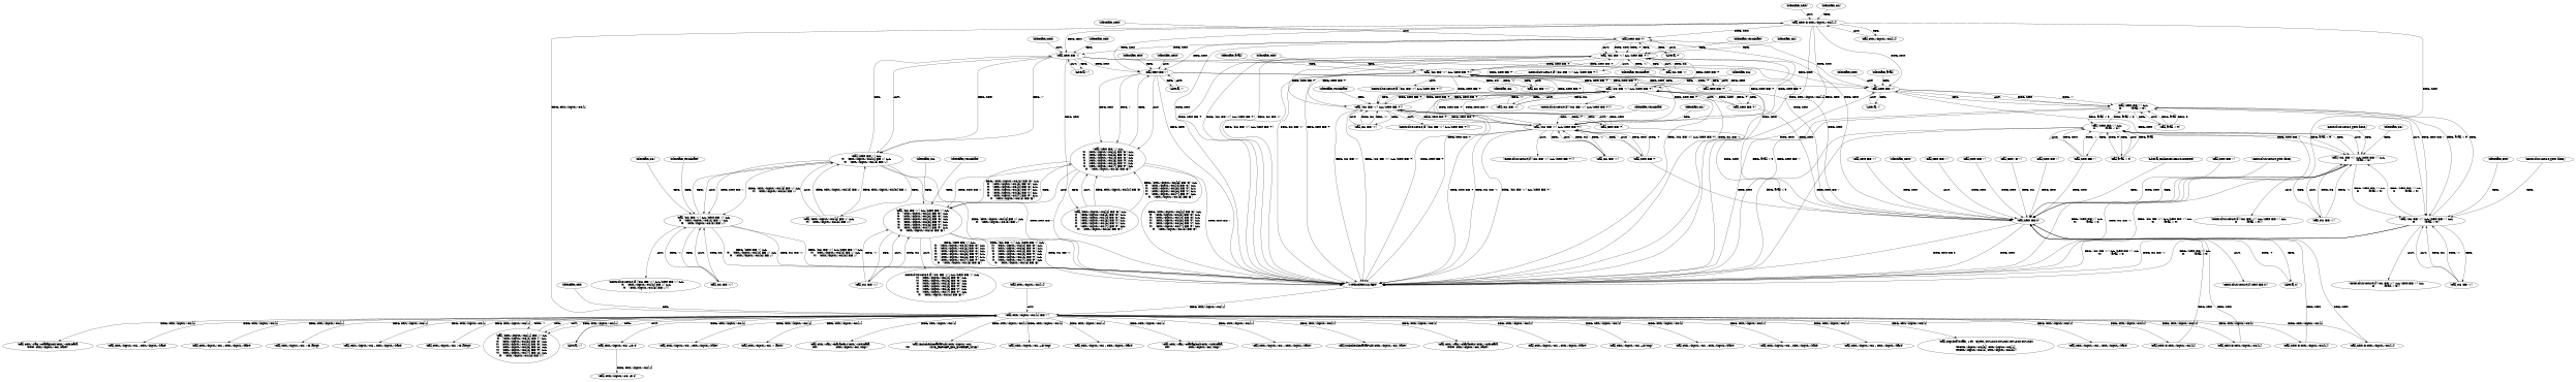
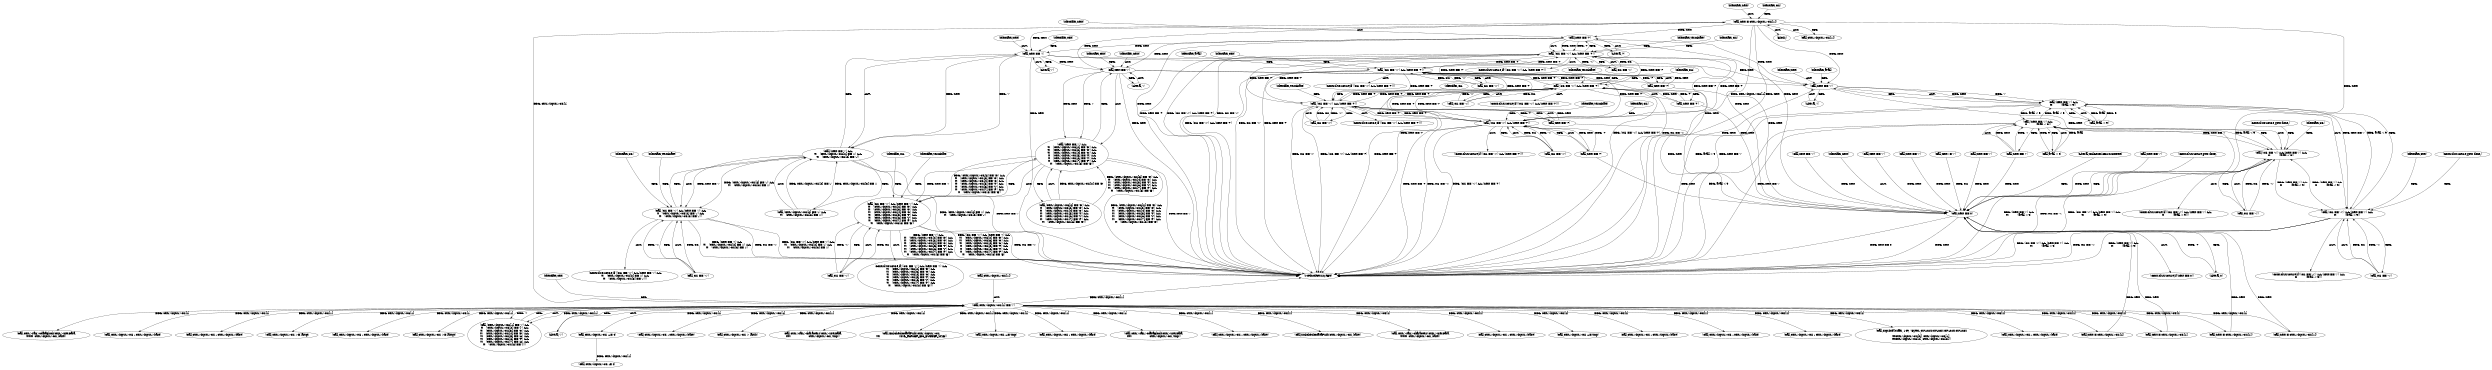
  digraph {
    n1 [label="(Call,next = ctxt->input->cur[1])"]
    n2 [label="(Call,next == '?')"]
    n3 [label="(Call,next == '!')"]
    n4 [label="(Call,next == '!')"]
    n5 [label="(Call,next == '!')"]
    n6 [label="(Call,next == 0)"]
    n7 [label="(MethodReturn,RET)"]
+   n8 [label="(Block,)"]
    n9 [label="(Call,ctxt->input->cur[1])"]
    n10 [label="(Call,(cur == '<') && (next == '?'))"]
    n11 [label="(Literal,'?')"]
    n12 [label="(Call,(next == '!') &&\n\t\t    (ctxt->input->cur[2] == '-') &&\n\t\t    (ctxt->input->cur[3] == '-'))"]
    n13 [label="(Literal,'!')"]
    n14 [label="(Call,(next == '!') &&\n\t\t    (ctxt->input->cur[2] == 'D') &&\n\t\t    (ctxt->input->cur[3] == 'O') &&\n\t\t    (ctxt->input->cur[4] == 'C') &&\n\t\t    (ctxt->input->cur[5] == 'T') &&\n\t\t    (ctxt->input->cur[6] == 'Y') &&\n\t\t    (ctxt->input->cur[7] == 'P') &&\n\t\t    (ctxt->input->cur[8] == 'E'))"]
    n15 [label="(Literal,'!')"]
    n16 [label="(Call,(next == '!') &&\n\t\t           (avail < 9))"]
    n17 [label="(Literal,'!')"]
    n18 [label="(ControlStructure,if (next == 0))"]
    n19 [label="(Literal,0)"]
    n20 [label="(Call,ctxt->input->cur[1] == '!')"]
    n21 [label="(Call,ctxt->input->cur - ctxt->input->base)"]
    n22 [label="(Call,ctxt->input->cur - ctxt->input->base)"]
    n23 [label="(Call,snprintf(buffer, 149, \"Bytes: 0x%02X 0x%02X 0x%02X 0x%02X\n\",\n\t\t\tctxt->input->cur[0], ctxt->input->cur[1],\n\t\t\tctxt->input->cur[2], ctxt->input->cur[3]))"]
    n24 [label="(Call,ctxt->input->cur - ctxt->input->base)"]
    n25 [label="(Call,ctxt->sax->cdataBlock(ctxt->userData,\n\t\t\t\t\t\t  ctxt->input->cur, base))"]
    n26 [label="(Call,next = ctxt->input->cur[1])"]
    n27 [label="(Call,ctxt->input->cur - ctxt->input->base)"]
    n28 [label="(Call,ctxt->input->cur - ctxt->input->base)"]
    n29 [label="(Call,ctxt->input->cur >= lastgt)"]
    n30 [label="(Call,ctxt->input->cur - ctxt->input->base)"]
    n31 [label="(Call,ctxt->input->cur >= lastgt)"]
    n32 [label="(Call,(ctxt->input->cur[1] == '!') &&\n\t\t    (ctxt->input->cur[2] == '[') &&\n\t\t    (ctxt->input->cur[3] == 'C') &&\n\t\t    (ctxt->input->cur[4] == 'D') &&\n\t\t    (ctxt->input->cur[5] == 'A') &&\n\t\t    (ctxt->input->cur[6] == 'T') &&\n\t\t    (ctxt->input->cur[7] == 'A') &&\n\t\t    (ctxt->input->cur[8] == '['))"]
    n33 [label="(Literal,'!')"]
    n34 [label="(Call,next = ctxt->input->cur[1])"]
    n35 [label="(Call,ctxt->input->cur += 4)"]
    n36 [label="(Call,next = ctxt->input->cur[1])"]
    n37 [label="(Call,ctxt->input->cur - ctxt->input->base)"]
    n38 [label="(Call,ctxt->input->cur > lastlt)"]
    n39 [label="(Call,ctxt->sax->characters(ctxt->userData,\n\t\t\t\t                      ctxt->input->cur, tmp))"]
    n40 [label="(Call,xmlCheckCdataPush(ctxt->input->cur, \n\t\t\t                        XML_PARSER_BIG_BUFFER_SIZE))"]
    n41 [label="(Call,ctxt->input->cur += tmp)"]
    n42 [label="(Call,ctxt->input->cur - ctxt->input->base)"]
    n43 [label="(Call,ctxt->sax->cdataBlock(ctxt->userData,\n\t\t\t\t                      ctxt->input->cur, tmp))"]
    n44 [label="(Call,next = ctxt->input->cur[1])"]
    n45 [label="(Call,ctxt->input->cur - ctxt->input->base)"]
    n46 [label="(Call,xmlCheckCdataPush(ctxt->input->cur, base))"]
    n47 [label="(Call,ctxt->sax->characters(ctxt->userData,\n\t\t\t\t\t\t  ctxt->input->cur, base))"]
    n48 [label="(Call,ctxt->input->cur - ctxt->input->base)"]
    n49 [label="(Call,ctxt->input->cur += tmp)"]
    n50 [label="(Call,ctxt->input->cur - ctxt->input->base)"]
    n51 [label="(Call,ctxt->input->cur -= 4)"]
    n52 [label="(Call,(cur == '<') && (next == '?'))"]
    n53 [label="(Call,(cur == '<') && (next == '?'))"]
    n54 [label="(Call,(cur == '<') && (next == '?'))"]
    n55 [label="(Call,(cur == '<') && (next == '?'))"]
    n56 [label="(Call,cur == '<')"]
    n57 [label="(ControlStructure,if ((cur == '<') && (next == '?')))"]
    n58 [label="(Call,cur == '<')"]
    n59 [label="(Call,next == '?')"]
    n60 [label="(ControlStructure,if ((cur == '<') && (next == '?')))"]
    n61 [label="(ControlStructure,if ((cur == '<') && (next == '?')))"]
    n62 [label="(Call,next == '?')"]
    n63 [label="(Call,cur == '<')"]
    n64 [label="(Call,next == '?')"]
    n65 [label="(Call,cur == '<')"]
    n66 [label="(ControlStructure,if ((cur == '<') && (next == '?')))"]
    n67 [label="(ControlStructure,if ((cur == '<') && (next == '?')))"]
    n68 [label="(Call,cur == '<')"]
    n69 [label="(Call,next == '?')"]
    n70 [label="(Call,(cur == '<') && (next == '!') &&\n\t\t    (ctxt->input->cur[2] == '-') &&\n\t\t    (ctxt->input->cur[3] == '-'))"]
    n71 [label="(Call,(ctxt->input->cur[2] == '-') &&\n\t\t    (ctxt->input->cur[3] == '-'))"]
    n72 [label="(Call,cur == '<')"]
    n73 [label="(ControlStructure,if ((cur == '<') && (next == '!') &&\n\t\t    (ctxt->input->cur[2] == '-') &&\n\t\t    (ctxt->input->cur[3] == '-')))"]
    n74 [label="(Call,(cur == '<') && (next == '!') &&\n\t\t    (ctxt->input->cur[2] == 'D') &&\n\t\t    (ctxt->input->cur[3] == 'O') &&\n\t\t    (ctxt->input->cur[4] == 'C') &&\n\t\t    (ctxt->input->cur[5] == 'T') &&\n\t\t    (ctxt->input->cur[6] == 'Y') &&\n\t\t    (ctxt->input->cur[7] == 'P') &&\n\t\t    (ctxt->input->cur[8] == 'E'))"]
    n75 [label="(Call,(ctxt->input->cur[2] == 'D') &&\n\t\t    (ctxt->input->cur[3] == 'O') &&\n\t\t    (ctxt->input->cur[4] == 'C') &&\n\t\t    (ctxt->input->cur[5] == 'T') &&\n\t\t    (ctxt->input->cur[6] == 'Y') &&\n\t\t    (ctxt->input->cur[7] == 'P') &&\n\t\t    (ctxt->input->cur[8] == 'E'))"]
    n76 [label="(Call,cur == '<')"]
    n77 [label="(ControlStructure,if ((cur == '<') && (next == '!') &&\n\t\t    (ctxt->input->cur[2] == 'D') &&\n\t\t    (ctxt->input->cur[3] == 'O') &&\n\t\t    (ctxt->input->cur[4] == 'C') &&\n\t\t    (ctxt->input->cur[5] == 'T') &&\n\t\t    (ctxt->input->cur[6] == 'Y') &&\n\t\t    (ctxt->input->cur[7] == 'P') &&\n\t\t    (ctxt->input->cur[8] == 'E')))"]
    n78 [label="(Call,(next == '!') &&\n\t\t           (avail < 9))"]
    n79 [label="(Call,(cur == '<') && (next == '!') &&\n\t\t           (avail < 9))"]
    n80 [label="(Call,avail < 9)"]
    n81 [label="(Call,(cur == '<') && (next == '!') &&\n\t\t           (avail < 9))"]
    n82 [label="(Call,avail < 9)"]
    n83 [label="(Call,next == '!')"]
    n84 [label="(Call,cur == '<')"]
    n85 [label="(ControlStructure,if ((cur == '<') && (next == '!') &&\n\t\t           (avail < 9)))"]
    n86 [label="(ControlStructure,if ((cur == '<') && (next == '!') &&\n\t\t           (avail < 9)))"]
    n87 [label="(Call,cur == '<')"]
    n88 [label="(Identifier,terminate)"]
    n89 [label="(Identifier,ctxt)"]
    n90 [label="(Identifier,cur)"]
    n91 [label="(Identifier,terminate)"]
    n92 [label="(Call,ctxt->input->cur[1])"]
    n93 [label="(Identifier,next)"]
    n94 [label="(Identifier,avail)"]
    n95 [label="(Literal,xmlGenericErrorContext)"]
    n96 [label="(Identifier,next)"]
    n97 [label="(Call,next == '/')"]
    n98 [label="(Identifier,terminate)"]
    n99 [label="(Identifier,cur)"]
    n100 [label="(ControlStructure,goto done;)"]
    n101 [label="(Call,next == '!')"]
    n102 [label="(Identifier,next)"]
    n103 [label="(Identifier,next)"]
    n104 [label="(Identifier,terminate)"]
    n105 [label="(Identifier,cur)"]
    n106 [label="(Identifier,ctxt)"]
    n107 [label="(Call,next == '!')"]
    n108 [label="(Identifier,cur)"]
    n109 [label="(Identifier,ctxt)"]
    n110 [label="(ControlStructure,goto done;)"]
    n111 [label="(Identifier,ctxt)"]
    n112 [label="(Identifier,cur)"]
    n113 [label="(Call,next == '!')"]
    n114 [label="(Call,next != '!')"]
    n115 [label="(Identifier,terminate)"]
    n116 [label="(Call,next == '!')"]
    n117 [label="(Identifier,cur)"]
    n118 [label="(ControlStructure,goto done;)"]
    n119 [label="(Identifier,avail)"]
    n120 [label="(Identifier,cur)"]
    n121 [label="(Identifier,next)"]
    n122 [label="(Identifier,next)"]
    n123 [label="(Identifier,terminate)"]
    n124 [label="(Identifier,ctxt)"]
    n125 [label="(Identifier,cur)"]
    n1 -> n2 [label="DDG: next"]
    n1 -> n3 [label="DDG: next"]
    n1 -> n4 [label="DDG: next"]
    n1 -> n5 [label="DDG: next"]
    n1 -> n6 [label="DDG: next"]
    n1 -> n7 [label="DDG: ctxt->input->cur[1]"]
    n1 -> n7 [label="DDG: next"]
+   n1 -> n8 [label="AST: "]
    n1 -> n9 [label="CFG: "]
    n2 -> n3 [label="DDG: next"]
    n2 -> n4 [label="DDG: next"]
    n2 -> n5 [label="DDG: next"]
    n2 -> n6 [label="DDG: next"]
    n2 -> n7 [label="DDG: next"]
    n2 -> n10 [label="AST: "]
    n2 -> n10 [label="DDG: next"]
    n2 -> n10 [label="DDG: '?'"]
    n2 -> n11 [label="CFG: "]
    n3 -> n4 [label="DDG: next"]
    n3 -> n5 [label="DDG: next"]
    n3 -> n6 [label="DDG: next"]
    n3 -> n7 [label="DDG: next"]
    n3 -> n12 [label="AST: "]
    n3 -> n12 [label="DDG: next"]
    n3 -> n12 [label="DDG: '!'"]
    n3 -> n13 [label="CFG: "]
    n4 -> n5 [label="DDG: next"]
    n4 -> n6 [label="DDG: next"]
    n4 -> n7 [label="DDG: next"]
    n4 -> n14 [label="AST: "]
    n4 -> n14 [label="DDG: next"]
    n4 -> n14 [label="DDG: '!'"]
    n4 -> n15 [label="CFG: "]
    n5 -> n6 [label="DDG: next"]
    n5 -> n7 [label="DDG: next"]
    n5 -> n16 [label="AST: "]
    n5 -> n16 [label="DDG: next"]
    n5 -> n16 [label="DDG: '!'"]
    n5 -> n17 [label="CFG: "]
    n6 -> n7 [label="DDG: next == 0"]
    n6 -> n7 [label="DDG: next"]
    n6 -> n18 [label="AST: "]
    n6 -> n19 [label="CFG: "]
    n9 -> n1 [label="AST: "]
    n10 -> n2 [label="CFG: "]
    n10 -> n7 [label="DDG: next == '?'"]
    n10 -> n7 [label="DDG: (cur == '<') && (next == '?')"]
    n10 -> n7 [label="DDG: cur == '<'"]
    n10 -> n52 [label="DDG: next == '?'"]
    n10 -> n53 [label="DDG: next == '?'"]
    n10 -> n54 [label="DDG: next == '?'"]
    n10 -> n55 [label="DDG: next == '?'"]
    n10 -> n56 [label="CFG: "]
    n10 -> n57 [label="AST: "]
    n11 -> n2 [label="AST: "]
    n12 -> n3 [label="CFG: "]
    n12 -> n7 [label="DDG: (ctxt->input->cur[2] == '-') &&\n\t\t    (ctxt->input->cur[3] == '-')"]
    n12 -> n7 [label="DDG: next == '!'"]
    n12 -> n70 [label="AST: "]
    n12 -> n70 [label="DDG: next == '!'"]
    n12 -> n70 [label="DDG: (ctxt->input->cur[2] == '-') &&\n\t\t    (ctxt->input->cur[3] == '-')"]
    n12 -> n71 [label="CFG: "]
    n13 -> n3 [label="AST: "]
    n14 -> n4 [label="CFG: "]
    n14 -> n7 [label="DDG: (ctxt->input->cur[2] == 'D') &&\n\t\t    (ctxt->input->cur[3] == 'O') &&\n\t\t    (ctxt->input->cur[4] == 'C') &&\n\t\t    (ctxt->input->cur[5] == 'T') &&\n\t\t    (ctxt->input->cur[6] == 'Y') &&\n\t\t    (ctxt->input->cur[7] == 'P') &&\n\t\t    (ctxt->input->cur[8] == 'E')"]
    n14 -> n7 [label="DDG: next == '!'"]
    n14 -> n74 [label="AST: "]
    n14 -> n74 [label="DDG: next == '!'"]
    n14 -> n74 [label="DDG: (ctxt->input->cur[2] == 'D') &&\n\t\t    (ctxt->input->cur[3] == 'O') &&\n\t\t    (ctxt->input->cur[4] == 'C') &&\n\t\t    (ctxt->input->cur[5] == 'T') &&\n\t\t    (ctxt->input->cur[6] == 'Y') &&\n\t\t    (ctxt->input->cur[7] == 'P') &&\n\t\t    (ctxt->input->cur[8] == 'E')"]
    n14 -> n75 [label="CFG: "]
    n15 -> n4 [label="AST: "]
    n16 -> n5 [label="CFG: "]
    n16 -> n7 [label="DDG: avail < 9"]
    n16 -> n7 [label="DDG: next == '!'"]
    n16 -> n78 [label="DDG: avail < 9"]
    n16 -> n79 [label="AST: "]
    n16 -> n79 [label="DDG: next == '!'"]
    n16 -> n79 [label="DDG: avail < 9"]
    n16 -> n80 [label="CFG: "]
    n17 -> n5 [label="AST: "]
    n19 -> n6 [label="DDG: '?'"]
    n20 -> n1 [label="DDG: ctxt->input->cur[1]"]
-   n7 -> n20 [label="DDG: ctxt->input->cur[1]"]
+   n20 -> n7 [label="DDG: ctxt->input->cur[1]"]
    n20 -> n21 [label="DDG: ctxt->input->cur[1]"]
    n20 -> n22 [label="DDG: ctxt->input->cur[1]"]
    n20 -> n23 [label="DDG: ctxt->input->cur[1]"]
    n20 -> n24 [label="DDG: ctxt->input->cur[1]"]
    n20 -> n25 [label="DDG: ctxt->input->cur[1]"]
    n20 -> n26 [label="DDG: ctxt->input->cur[1]"]
    n20 -> n27 [label="DDG: ctxt->input->cur[1]"]
    n20 -> n28 [label="DDG: ctxt->input->cur[1]"]
    n20 -> n29 [label="DDG: ctxt->input->cur[1]"]
    n20 -> n30 [label="DDG: ctxt->input->cur[1]"]
    n20 -> n31 [label="DDG: ctxt->input->cur[1]"]
    n20 -> n32 [label="AST: "]
    n20 -> n32 [label="DDG: ctxt->input->cur[1]"]
    n20 -> n32 [label="DDG: '!'"]
    n20 -> n33 [label="CFG: "]
    n20 -> n34 [label="DDG: ctxt->input->cur[1]"]
    n20 -> n35 [label="DDG: ctxt->input->cur[1]"]
    n20 -> n36 [label="DDG: ctxt->input->cur[1]"]
    n20 -> n37 [label="DDG: ctxt->input->cur[1]"]
    n20 -> n38 [label="DDG: ctxt->input->cur[1]"]
    n20 -> n39 [label="DDG: ctxt->input->cur[1]"]
    n20 -> n40 [label="DDG: ctxt->input->cur[1]"]
    n20 -> n41 [label="DDG: ctxt->input->cur[1]"]
    n20 -> n42 [label="DDG: ctxt->input->cur[1]"]
    n20 -> n43 [label="DDG: ctxt->input->cur[1]"]
    n20 -> n44 [label="DDG: ctxt->input->cur[1]"]
    n20 -> n45 [label="DDG: ctxt->input->cur[1]"]
    n20 -> n46 [label="DDG: ctxt->input->cur[1]"]
    n20 -> n47 [label="DDG: ctxt->input->cur[1]"]
    n20 -> n48 [label="DDG: ctxt->input->cur[1]"]
    n20 -> n49 [label="DDG: ctxt->input->cur[1]"]
    n20 -> n50 [label="DDG: ctxt->input->cur[1]"]
    n26 -> n6 [label="DDG: next"]
    n32 -> n20 [label="CFG: "]
    n33 -> n20 [label="AST: "]
    n34 -> n6 [label="DDG: next"]
    n35 -> n51 [label="DDG: ctxt->input->cur[1]"]
    n36 -> n6 [label="DDG: next"]
    n44 -> n6 [label="DDG: next"]
    n52 -> n7 [label="DDG: (cur == '<') && (next == '?')"]
    n52 -> n7 [label="DDG: cur == '<'"]
    n52 -> n7 [label="DDG: next == '?'"]
    n52 -> n10 [label="DDG: next == '?'"]
    n52 -> n53 [label="DDG: next == '?'"]
    n52 -> n54 [label="DDG: next == '?'"]
    n52 -> n55 [label="DDG: next == '?'"]
    n52 -> n58 [label="CFG: "]
    n52 -> n59 [label="CFG: "]
    n52 -> n60 [label="AST: "]
    n53 -> n7 [label="DDG: (cur == '<') && (next == '?')"]
    n53 -> n7 [label="DDG: cur == '<'"]
    n53 -> n7 [label="DDG: next == '?'"]
    n53 -> n10 [label="DDG: next == '?'"]
    n53 -> n52 [label="DDG: next == '?'"]
    n53 -> n54 [label="DDG: next == '?'"]
    n53 -> n55 [label="DDG: next == '?'"]
    n53 -> n61 [label="AST: "]
    n53 -> n62 [label="CFG: "]
    n53 -> n63 [label="CFG: "]
    n54 -> n7 [label="DDG: cur == '<'"]
    n54 -> n7 [label="DDG: (cur == '<') && (next == '?')"]
    n54 -> n7 [label="DDG: next == '?'"]
    n54 -> n10 [label="DDG: next == '?'"]
    n54 -> n52 [label="DDG: next == '?'"]
    n54 -> n53 [label="DDG: next == '?'"]
    n54 -> n55 [label="DDG: next == '?'"]
    n54 -> n64 [label="CFG: "]
    n54 -> n65 [label="CFG: "]
    n54 -> n66 [label="AST: "]
    n55 -> n7 [label="DDG: next == '?'"]
    n55 -> n7 [label="DDG: cur == '<'"]
    n55 -> n7 [label="DDG: (cur == '<') && (next == '?')"]
    n55 -> n10 [label="DDG: next == '?'"]
    n55 -> n52 [label="DDG: next == '?'"]
    n55 -> n53 [label="DDG: next == '?'"]
    n55 -> n54 [label="DDG: next == '?'"]
    n55 -> n67 [label="AST: "]
    n55 -> n68 [label="CFG: "]
    n55 -> n69 [label="CFG: "]
    n56 -> n10 [label="AST: "]
    n56 -> n10 [label="DDG: cur"]
    n56 -> n10 [label="DDG: '<'"]
    n58 -> n52 [label="AST: "]
    n58 -> n52 [label="DDG: cur"]
    n58 -> n52 [label="DDG: '<'"]
    n59 -> n6 [label="DDG: next"]
    n59 -> n52 [label="AST: "]
    n59 -> n52 [label="DDG: next"]
    n59 -> n52 [label="DDG: '?'"]
    n62 -> n6 [label="DDG: next"]
    n62 -> n53 [label="AST: "]
    n62 -> n53 [label="DDG: next"]
    n62 -> n53 [label="DDG: '?'"]
    n63 -> n53 [label="AST: "]
    n63 -> n53 [label="DDG: cur"]
    n63 -> n53 [label="DDG: '<'"]
    n64 -> n6 [label="DDG: next"]
    n64 -> n54 [label="AST: "]
    n64 -> n54 [label="DDG: next"]
    n64 -> n54 [label="DDG: '?'"]
    n65 -> n54 [label="AST: "]
    n65 -> n54 [label="DDG: cur"]
    n65 -> n54 [label="DDG: '<'"]
    n68 -> n55 [label="AST: "]
    n68 -> n55 [label="DDG: cur"]
    n68 -> n55 [label="DDG: '<'"]
    n69 -> n6 [label="DDG: next"]
    n69 -> n55 [label="AST: "]
    n69 -> n55 [label="DDG: next"]
    n69 -> n55 [label="DDG: '?'"]
    n70 -> n7 [label="DDG: (next == '!') &&\n\t\t    (ctxt->input->cur[2] == '-') &&\n\t\t    (ctxt->input->cur[3] == '-')"]
    n70 -> n7 [label="DDG: cur == '<'"]
    n70 -> n7 [label="DDG: (cur == '<') && (next == '!') &&\n\t\t    (ctxt->input->cur[2] == '-') &&\n\t\t    (ctxt->input->cur[3] == '-')"]
    n70 -> n12 [label="CFG: "]
    n70 -> n72 [label="CFG: "]
    n70 -> n73 [label="AST: "]
    n71 -> n12 [label="AST: "]
    n71 -> n12 [label="DDG: ctxt->input->cur[2] == '-'"]
    n71 -> n12 [label="DDG: ctxt->input->cur[3] == '-'"]
    n72 -> n70 [label="AST: "]
    n72 -> n70 [label="DDG: cur"]
    n72 -> n70 [label="DDG: '<'"]
    n74 -> n7 [label="DDG: (cur == '<') && (next == '!') &&\n\t\t    (ctxt->input->cur[2] == 'D') &&\n\t\t    (ctxt->input->cur[3] == 'O') &&\n\t\t    (ctxt->input->cur[4] == 'C') &&\n\t\t    (ctxt->input->cur[5] == 'T') &&\n\t\t    (ctxt->input->cur[6] == 'Y') &&\n\t\t    (ctxt->input->cur[7] == 'P') &&\n\t\t    (ctxt->input->cur[8] == 'E')"]
    n74 -> n7 [label="DDG: cur == '<'"]
    n74 -> n7 [label="DDG: (next == '!') &&\n\t\t    (ctxt->input->cur[2] == 'D') &&\n\t\t    (ctxt->input->cur[3] == 'O') &&\n\t\t    (ctxt->input->cur[4] == 'C') &&\n\t\t    (ctxt->input->cur[5] == 'T') &&\n\t\t    (ctxt->input->cur[6] == 'Y') &&\n\t\t    (ctxt->input->cur[7] == 'P') &&\n\t\t    (ctxt->input->cur[8] == 'E')"]
    n74 -> n14 [label="CFG: "]
    n74 -> n76 [label="CFG: "]
    n74 -> n77 [label="AST: "]
    n75 -> n14 [label="AST: "]
    n75 -> n14 [label="DDG: ctxt->input->cur[2] == 'D'"]
    n75 -> n14 [label="DDG: (ctxt->input->cur[3] == 'O') &&\n\t\t    (ctxt->input->cur[4] == 'C') &&\n\t\t    (ctxt->input->cur[5] == 'T') &&\n\t\t    (ctxt->input->cur[6] == 'Y') &&\n\t\t    (ctxt->input->cur[7] == 'P') &&\n\t\t    (ctxt->input->cur[8] == 'E')"]
    n76 -> n74 [label="AST: "]
    n76 -> n74 [label="DDG: cur"]
    n76 -> n74 [label="DDG: '<'"]
    n78 -> n7 [label="DDG: avail < 9"]
    n78 -> n7 [label="DDG: next == '!'"]
    n78 -> n16 [label="DDG: avail < 9"]
    n78 -> n81 [label="AST: "]
    n78 -> n81 [label="DDG: next == '!'"]
    n78 -> n81 [label="DDG: avail < 9"]
    n78 -> n82 [label="CFG: "]
    n78 -> n83 [label="CFG: "]
    n79 -> n7 [label="DDG: (cur == '<') && (next == '!') &&\n\t\t           (avail < 9)"]
    n79 -> n7 [label="DDG: cur == '<'"]
    n79 -> n7 [label="DDG: (next == '!') &&\n\t\t           (avail < 9)"]
    n79 -> n16 [label="CFG: "]
    n79 -> n81 [label="DDG: (next == '!') &&\n\t\t           (avail < 9)"]
    n79 -> n84 [label="CFG: "]
    n79 -> n85 [label="AST: "]
    n80 -> n16 [label="AST: "]
    n80 -> n16 [label="DDG: avail"]
    n80 -> n16 [label="DDG: 9"]
    n81 -> n7 [label="DDG: (next == '!') &&\n\t\t           (avail < 9)"]
    n81 -> n7 [label="DDG: cur == '<'"]
    n81 -> n7 [label="DDG: (cur == '<') && (next == '!') &&\n\t\t           (avail < 9)"]
    n81 -> n78 [label="CFG: "]
    n81 -> n79 [label="DDG: (next == '!') &&\n\t\t           (avail < 9)"]
    n81 -> n86 [label="AST: "]
    n81 -> n87 [label="CFG: "]
    n82 -> n78 [label="AST: "]
    n82 -> n78 [label="DDG: avail"]
    n82 -> n78 [label="DDG: 9"]
    n83 -> n6 [label="DDG: next"]
    n83 -> n78 [label="AST: "]
    n83 -> n78 [label="DDG: next"]
    n83 -> n78 [label="DDG: '!'"]
    n84 -> n79 [label="AST: "]
    n84 -> n79 [label="DDG: cur"]
    n84 -> n79 [label="DDG: '<'"]
    n87 -> n81 [label="AST: "]
    n87 -> n81 [label="DDG: cur"]
    n87 -> n81 [label="DDG: '<'"]
    n88 -> n55 [label="CFG: "]
    n89 -> n20 [label="CFG: "]
    n90 -> n74 [label="CFG: "]
    n91 -> n10 [label="CFG: "]
    n92 -> n20 [label="AST: "]
    n93 -> n5 [label="AST: "]
    n94 -> n5 [label="CFG: "]
    n95 -> n6 [label="CFG: "]
    n96 -> n2 [label="AST: "]
    n97 -> n6 [label="DDG: next"]
    n98 -> n53 [label="CFG: "]
    n99 -> n10 [label="CFG: "]
    n100 -> n6 [label="CFG: "]
    n101 -> n6 [label="DDG: next"]
    n102 -> n1 [label="AST: "]
    n103 -> n6 [label="AST: "]
    n104 -> n74 [label="CFG: "]
    n105 -> n54 [label="CFG: "]
    n106 -> n4 [label="CFG: "]
    n107 -> n6 [label="DDG: next"]
    n108 -> n70 [label="CFG: "]
    n109 -> n79 [label="CFG: "]
    n110 -> n81 [label="CFG: "]
    n111 -> n3 [label="CFG: "]
    n112 -> n55 [label="CFG: "]
    n113 -> n6 [label="DDG: next"]
    n114 -> n6 [label="DDG: cur"]
    n115 -> n54 [label="CFG: "]
    n116 -> n6 [label="DDG: next"]
    n117 -> n53 [label="CFG: "]
    n118 -> n79 [label="CFG: "]
    n119 -> n52 [label="CFG: "]
    n120 -> n81 [label="CFG: "]
    n121 -> n4 [label="AST: "]
    n122 -> n3 [label="AST: "]
    n123 -> n70 [label="CFG: "]
    n124 -> n52 [label="CFG: "]
    n125 -> n1 [label="CFG: "]
  }
